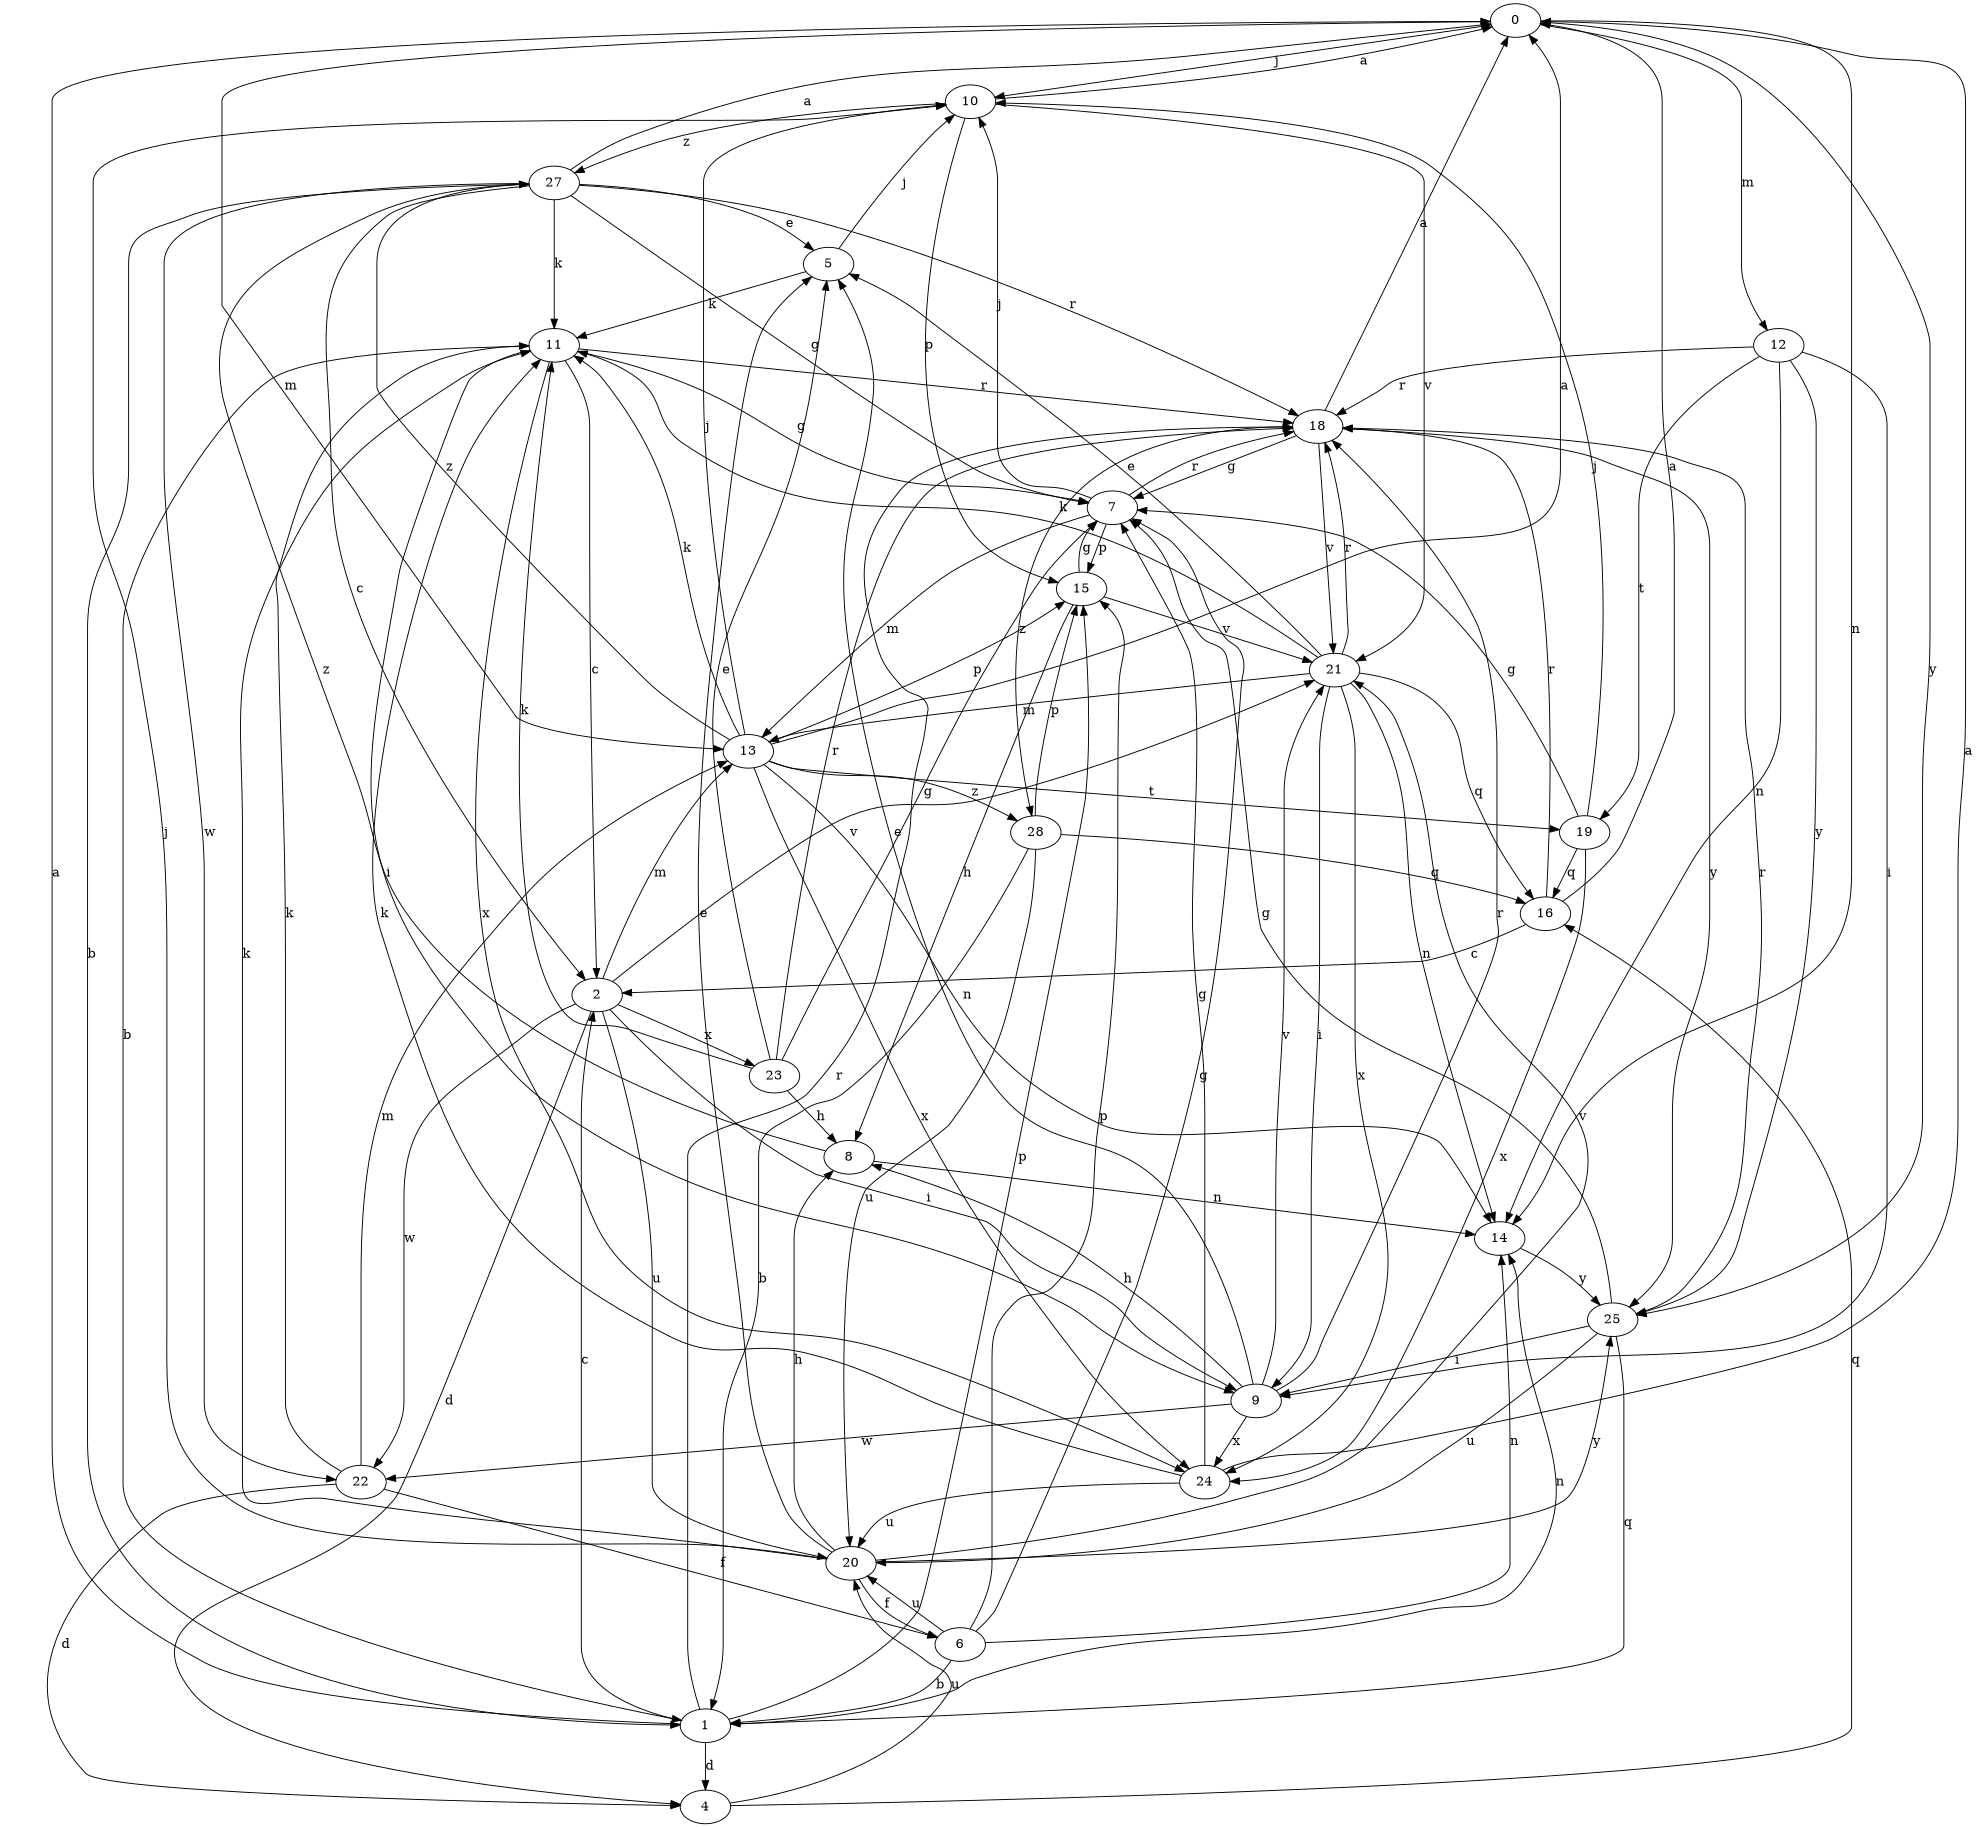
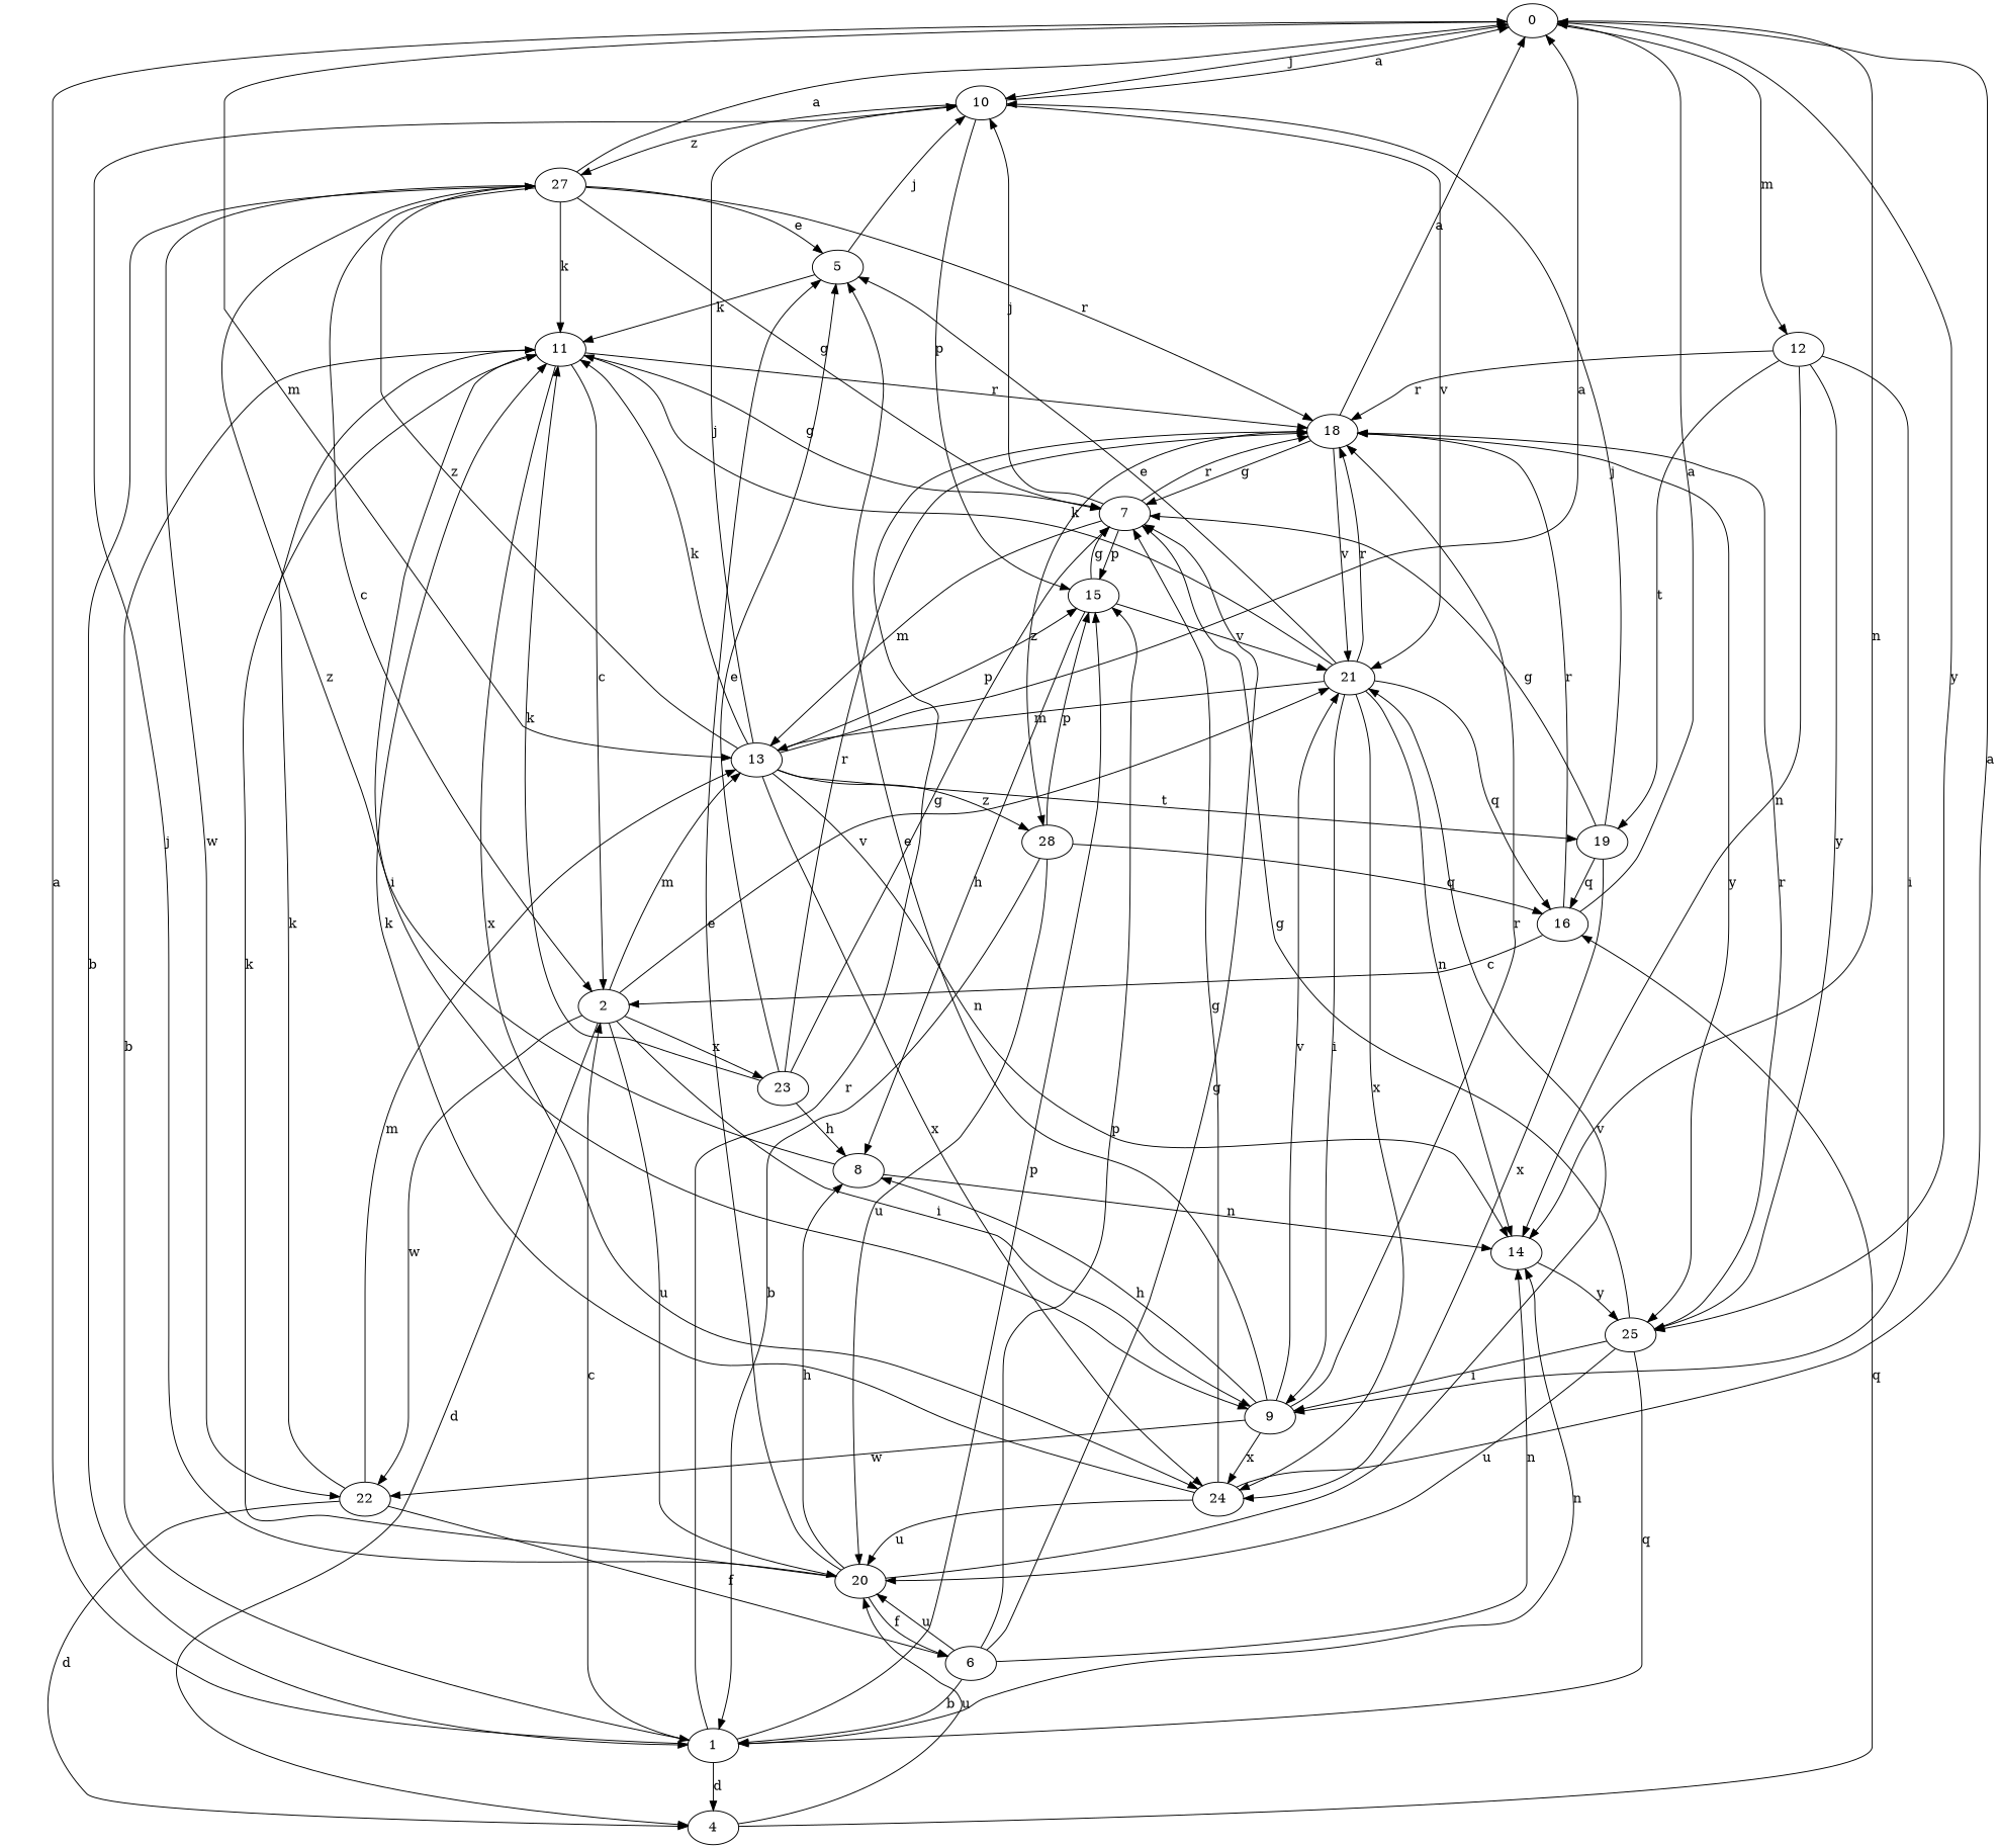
  strict digraph {
    0
    10
    12
    13
    14
    25
    15
    21
    27
    18
    9
    19
    11
    24
    28
    1
    20
    7
    2
    4
    22
    23
    16
    8
    5
    6
    0 -> 10 [label=j]
    0 -> 12 [label=m]
    0 -> 13 [label=m]
    0 -> 14 [label=n]
    0 -> 25 [label=y]
    10 -> 0 [label=a]
    10 -> 15 [label=p]
    10 -> 21 [label=v]
    10 -> 27 [label=z]
    12 -> 14 [label=n]
    12 -> 25 [label=y]
    12 -> 18 [label=r]
    12 -> 9 [label=i]
    12 -> 19 [label=t]
    13 -> 0 [label=a]
    13 -> 10 [label=j]
    13 -> 14 [label=n]
    13 -> 15 [label=p]
    13 -> 27 [label=z]
    13 -> 19 [label=t]
    13 -> 11 [label=k]
    13 -> 24 [label=x]
    13 -> 28 [label=z]
    14 -> 25 [label=y]
    25 -> 18 [label=r]
    25 -> 9 [label=i]
    25 -> 1 [label=q]
    25 -> 20 [label=u]
    25 -> 7 [label=g]
    15 -> 21 [label=v]
    15 -> 7 [label=g]
    15 -> 8 [label=h]
    21 -> 13 [label=m]
    21 -> 14 [label=n]
    21 -> 18 [label=r]
    21 -> 9 [label=i]
    21 -> 11 [label=k]
    21 -> 24 [label=x]
    21 -> 16 [label=q]
    21 -> 5 [label=e]
    27 -> 0 [label=a]
    27 -> 18 [label=r]
    27 -> 11 [label=k]
    27 -> 1 [label=b]
    27 -> 7 [label=g]
    27 -> 2 [label=c]
    27 -> 22 [label=w]
    27 -> 5 [label=e]
    18 -> 0 [label=a]
    18 -> 25 [label=y]
    18 -> 21 [label=v]
    18 -> 28 [label=z]
    18 -> 7 [label=g]
    9 -> 21 [label=v]
    9 -> 18 [label=r]
    9 -> 24 [label=x]
    9 -> 22 [label=w]
    9 -> 8 [label=h]
    9 -> 5 [label=e]
    19 -> 10 [label=j]
    19 -> 24 [label=x]
    19 -> 7 [label=g]
    19 -> 16 [label=q]
    11 -> 18 [label=r]
    11 -> 9 [label=i]
    11 -> 24 [label=x]
    11 -> 1 [label=b]
    11 -> 7 [label=g]
    11 -> 2 [label=c]
    24 -> 0 [label=a]
    24 -> 11 [label=k]
    24 -> 20 [label=u]
    24 -> 7 [label=g]
    28 -> 15 [label=p]
    28 -> 1 [label=b]
    28 -> 20 [label=u]
    28 -> 16 [label=q]
    1 -> 0 [label=a]
    1 -> 14 [label=n]
    1 -> 15 [label=p]
    1 -> 18 [label=r]
    1 -> 2 [label=c]
    1 -> 4 [label=d]
    20 -> 10 [label=j]
-   20 -> 25 [label=y]
    20 -> 21 [label=v]
    20 -> 11 [label=k]
    20 -> 8 [label=h]
    20 -> 5 [label=e]
    20 -> 6 [label=f]
    7 -> 10 [label=j]
    7 -> 13 [label=m]
    7 -> 15 [label=p]
    7 -> 18 [label=r]
    2 -> 13 [label=m]
    2 -> 21 [label=v]
    2 -> 9 [label=i]
    2 -> 20 [label=u]
    2 -> 4 [label=d]
    2 -> 22 [label=w]
    2 -> 23 [label=x]
    4 -> 20 [label=u]
    4 -> 16 [label=q]
    22 -> 13 [label=m]
    22 -> 11 [label=k]
    22 -> 4 [label=d]
    22 -> 6 [label=f]
    23 -> 18 [label=r]
    23 -> 11 [label=k]
    23 -> 7 [label=g]
    23 -> 8 [label=h]
    23 -> 5 [label=e]
    16 -> 0 [label=a]
    16 -> 18 [label=r]
    16 -> 2 [label=c]
    8 -> 14 [label=n]
    8 -> 27 [label=z]
    5 -> 10 [label=j]
    5 -> 11 [label=k]
    6 -> 14 [label=n]
    6 -> 15 [label=p]
    6 -> 1 [label=b]
    6 -> 20 [label=u]
    6 -> 7 [label=g]
  }
